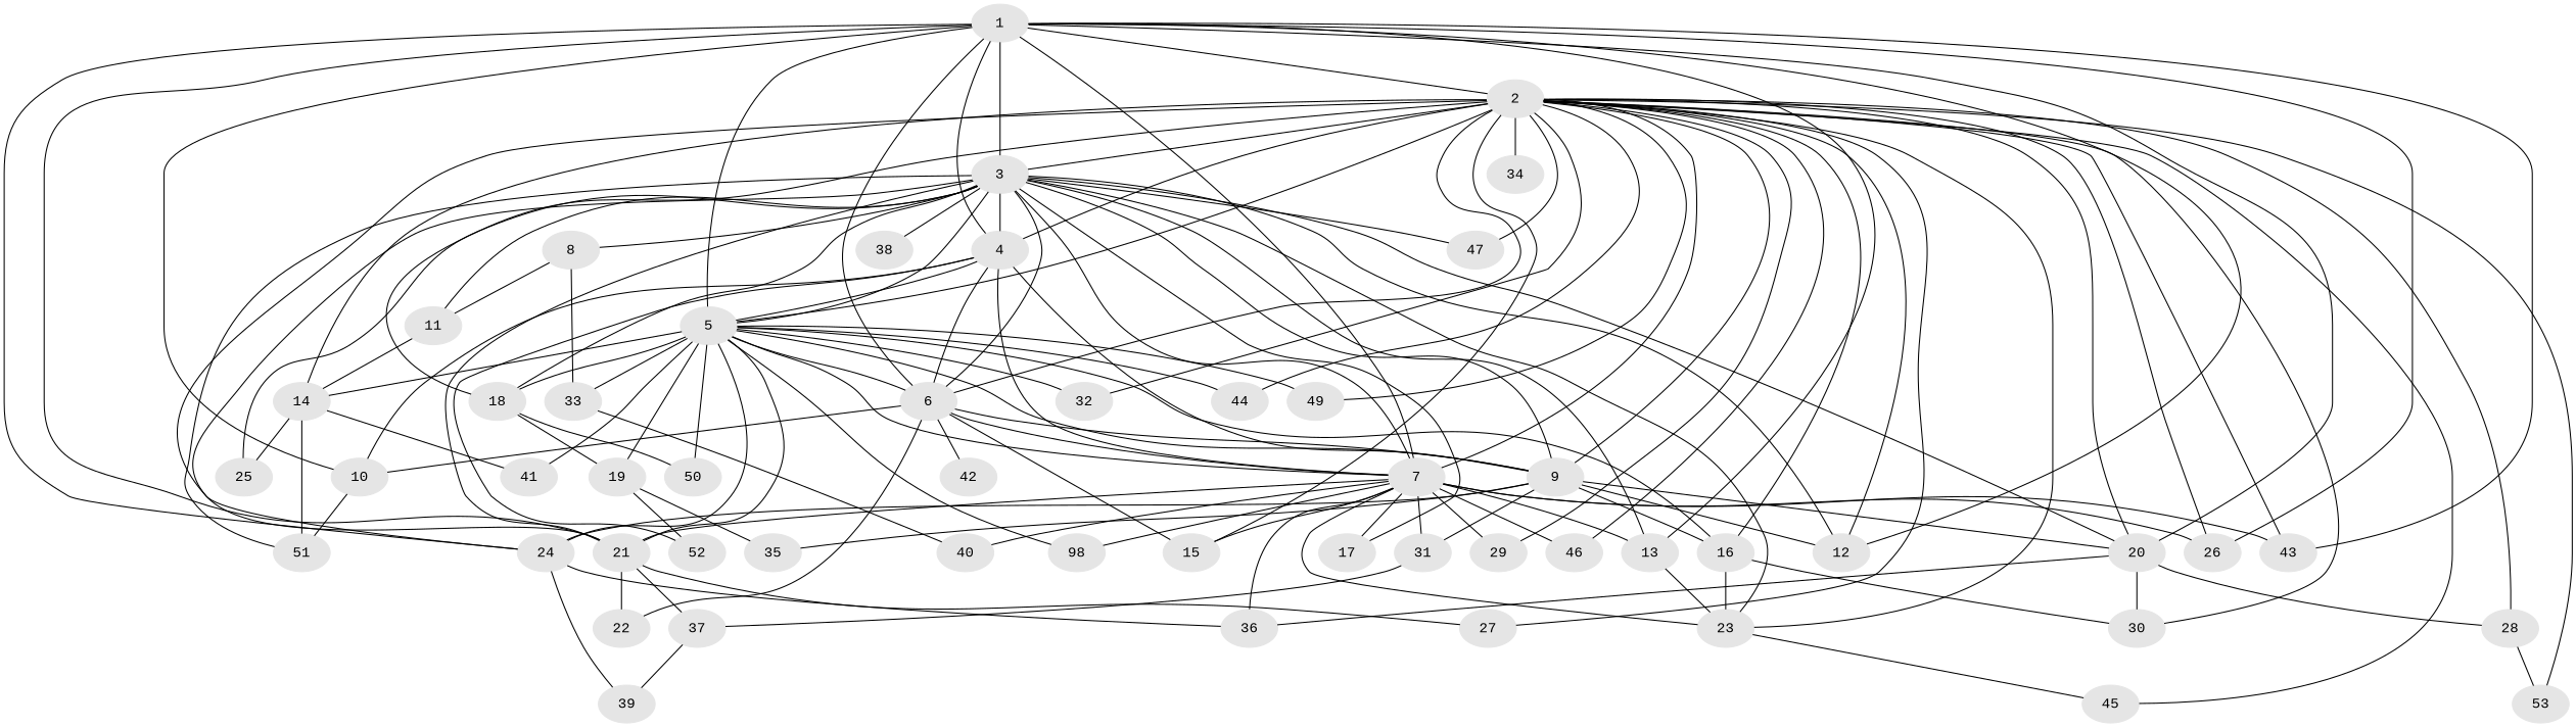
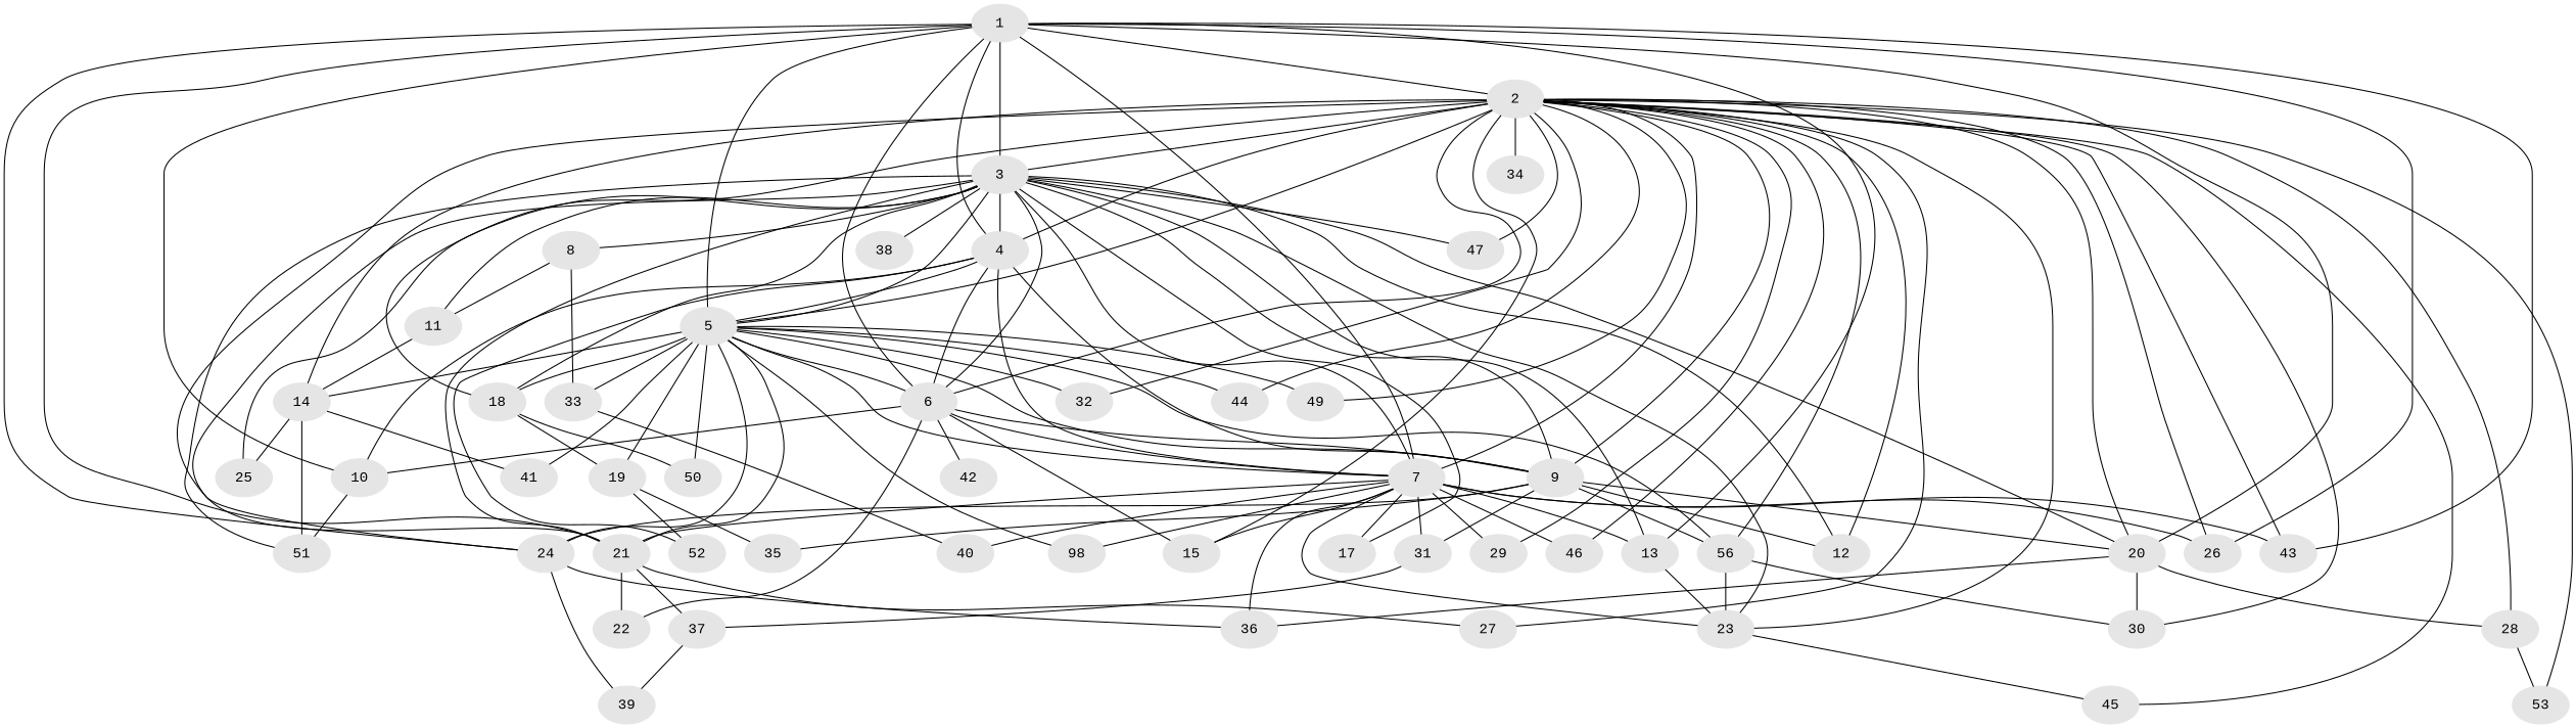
  graph {
    fontname="Liberation Mono"
    node [color=gray90 fontname="Liberation Mono" style=filled]
    edge [fontname="Liberation Mono" weight=1.0]
    1
    2
    3
    4
    5
    6
    7
    10
    12
    13
    20
    21
    24
    26
    43
    9
    14
    15
-   16
+   16 [label=56]
    18
    23
    27
    28
    29
    30
    32
    34
    44
    45
    46
    47
    49
    53
    8
    11
    17
    25
    38
    51
    52
    19
    33
    41
    n44 [label=98]
    50
    22
    42
    31
    36
    40
    37
    39
    35
    1 -- 2 [weight=4.0]
    1 -- 3 [weight=4.0]
    1 -- 4 [weight=2.0]
    1 -- 5 [weight=12.0]
    1 -- 6 [weight=3.0]
    1 -- 7 [weight=3.0]
    1 -- 10 [weight=2.0]
-   1 -- 12
    1 -- 13 [weight=2.0]
    1 -- 20 [weight=6.0]
    1 -- 21
    1 -- 24
    1 -- 26
    1 -- 43
    2 -- 3 [weight=4.0]
    2 -- 4 [weight=2.0]
    2 -- 5 [weight=3.0]
    2 -- 6 [weight=2.0]
    2 -- 7 [weight=2.0]
    2 -- 12
    2 -- 20 [weight=2.0]
    2 -- 21
    2 -- 26
    2 -- 43
    2 -- 9
    2 -- 14 [weight=2.0]
    2 -- 15
    2 -- 16
    2 -- 18
    2 -- 23
    2 -- 27
    2 -- 28
    2 -- 29
    2 -- 30
    2 -- 32
    2 -- 34 [weight=2.0]
    2 -- 44
    2 -- 45
    2 -- 46
    2 -- 47
    2 -- 49
    2 -- 53
    3 -- 4 [weight=2.0]
    3 -- 5 [weight=4.0]
    3 -- 6 [weight=2.0]
    3 -- 7 [weight=2.0]
    3 -- 12
    3 -- 13
    3 -- 20
    3 -- 21
    3 -- 24
    3 -- 9
    3 -- 18
    3 -- 23
    3 -- 47
    3 -- 8
    3 -- 11
    3 -- 17
    3 -- 25
    3 -- 38
    3 -- 51
    4 -- 5
    4 -- 6 [weight=2.0]
    4 -- 7
    4 -- 10
    4 -- 9
    4 -- 52
    5 -- 6
    5 -- 7 [weight=3.0]
    5 -- 21
    5 -- 24
    5 -- 9
    5 -- 14
    5 -- 16
    5 -- 18
    5 -- 32
    5 -- 44
    5 -- 49
    5 -- 19
    5 -- 33
    5 -- 41
    5 -- n44
    5 -- 50
    6 -- 7
    6 -- 10
    6 -- 9 [weight=2.0]
    6 -- 15
    6 -- 22
    6 -- 42
    7 -- 13
    7 -- 21
    7 -- 26
    7 -- 43
    7 -- 15
    7 -- 23
    7 -- 29
    7 -- 46
    7 -- 17
    7 -- n44
    7 -- 31
    7 -- 36
    7 -- 40
    10 -- 51
    13 -- 23
    20 -- 28
    20 -- 30
    20 -- 36
    21 -- 27
    21 -- 22
    21 -- 37
    24 -- 36
    24 -- 39
    9 -- 12 [weight=6.0]
    9 -- 20
    9 -- 24
    9 -- 16 [weight=2.0]
    9 -- 31
    9 -- 35
    14 -- 25
    14 -- 51
    14 -- 41
    16 -- 23 [weight=2.0]
    16 -- 30
    18 -- 19
    18 -- 50
    23 -- 45
    28 -- 53
    8 -- 11
    8 -- 33
    11 -- 14
    19 -- 52
    19 -- 35
    33 -- 40
    31 -- 37
    37 -- 39
  }
